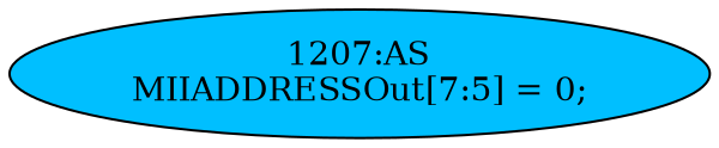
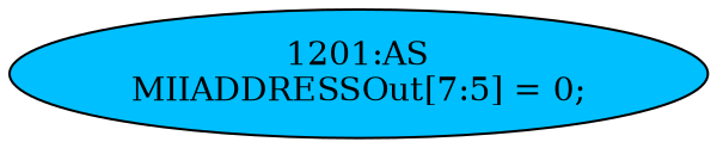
  strict digraph {
-   n1 [ast="<pyverilog.vparser.ast.Assign object at 0x7fbdee046510>" def_var="['MIIADDRESSOut']" fillcolor=deepskyblue label="1207:AS\nMIIADDRESSOut[7:5] = 0;" statements="[]" style=filled typ=Assign use_var="[]"]
+   n1 [ast="<pyverilog.vparser.ast.Assign object at 0x7fbdee046510>" def_var="['MIIADDRESSOut']" fillcolor=deepskyblue label="1201:AS\nMIIADDRESSOut[7:5] = 0;" statements="[]" style=filled typ=Assign use_var="[]"]
  }
